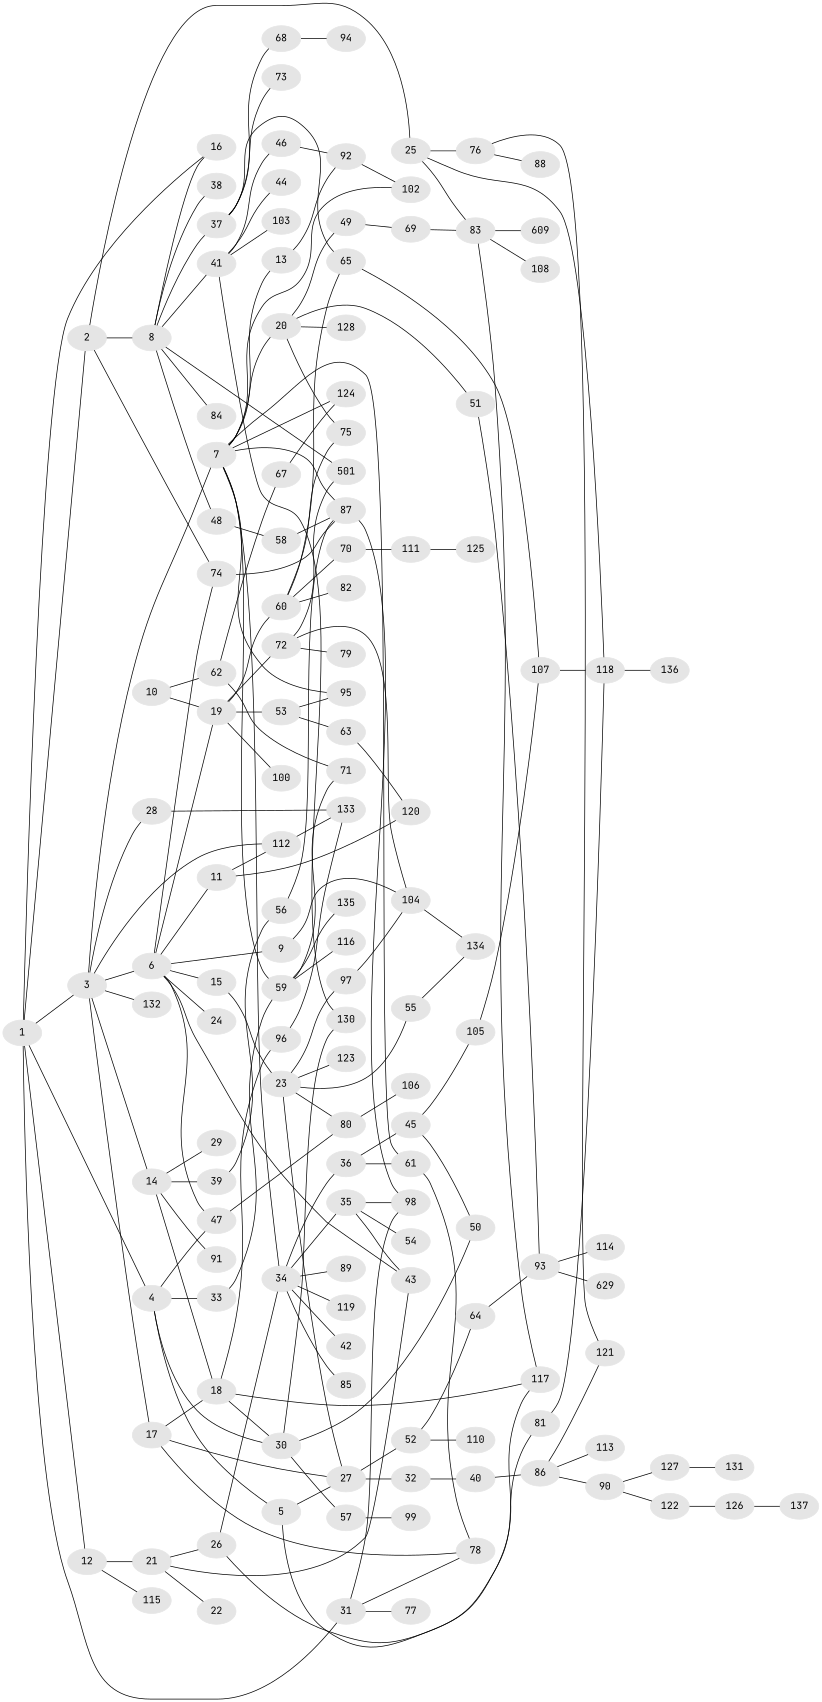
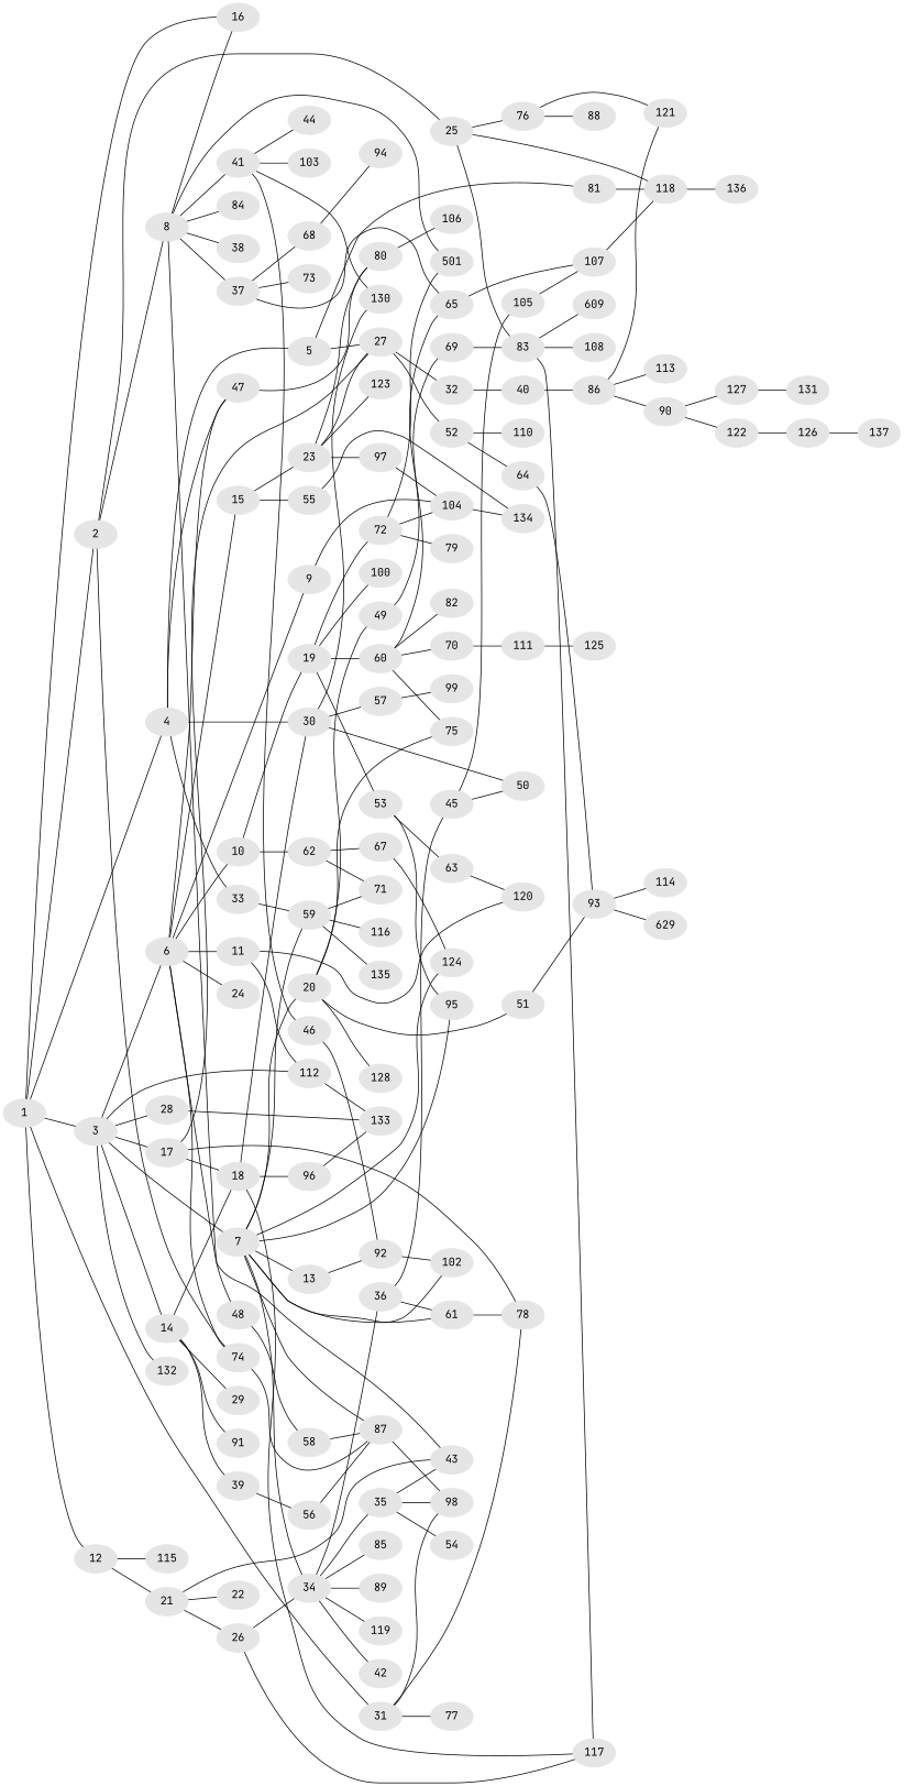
  graph {
    fontname="JetBrains Mono"
    rankdir=LR
    node [color=gray90 fontname="JetBrains Mono" style=filled]
    edge [fontname="JetBrains Mono"]
    1
    2
    3
    4
    12
    16
    31
    8
    25
    74
    6
    7
    14
    17
    28
    112
    132
    5
    30
    33
    47
    21
    115
    78
    77
    98
    37
    38
    41
    48
    84
    n32 [label=501]
    76
    83
    118
    87
    9
    10
    11
    15
    24
    43
    13
    20
    34
    59
    61
    95
    102
    124
    18
    29
    39
    91
    27
    133
    81
    50
    57
    130
    80
    32
    52
    104
    19
    62
    120
    23
    92
    49
    51
    75
    128
    35
    36
    42
    85
    89
    119
    71
    116
    135
    65
    68
    73
    44
    46
    103
    58
    134
    53
    60
    72
    100
    67
    22
    26
    96
    117
    56
    55
    97
    123
    63
    70
    82
    79
    69
    93
    106
    88
    121
    108
    n114 [label=609]
    136
    40
    64
    110
    99
    86
    54
    45
    105
    107
    94
    90
    113
    114
    n129 [label=629]
    111
    127
    131
    125
    122
    126
    137
    1 -- 2
    1 -- 3
    1 -- 4
    1 -- 12
    1 -- 16
    1 -- 31
    2 -- 8
    2 -- 25
    2 -- 74
    3 -- 6
    3 -- 7
    3 -- 14
    3 -- 17
    3 -- 28
    3 -- 112
    3 -- 132
    4 -- 5
    4 -- 30
    4 -- 33
    4 -- 47
    12 -- 21
    12 -- 115
    31 -- 78
    31 -- 77
    31 -- 98
    8 -- 16
    8 -- 37
    8 -- 38
    8 -- 41
    8 -- 48
    8 -- 84
    8 -- n32
    25 -- 76
    25 -- 83
    25 -- 118
    74 -- 87
    6 -- 74
    6 -- 47
    6 -- 9
-   6 -- 19
+   6 -- 10
    6 -- 11
    6 -- 15
    6 -- 24
    6 -- 43
    7 -- 87
    7 -- 13
    7 -- 20
    7 -- 34
    7 -- 59
    7 -- 61
    7 -- 95
    7 -- 102
    7 -- 124
    14 -- 18
    14 -- 29
    14 -- 39
    14 -- 91
    17 -- 78
    17 -- 18
    17 -- 27
    28 -- 133
    112 -- 133
    5 -- 27
    5 -- 81
    30 -- 50
    30 -- 57
    30 -- 130
    33 -- 59
    47 -- 80
    21 -- 43
    21 -- 22
    21 -- 26
    37 -- 65
    37 -- 68
    37 -- 73
    41 -- 130
    41 -- 44
    41 -- 46
    41 -- 103
    48 -- 58
    76 -- 88
    76 -- 121
    83 -- 117
    83 -- 108
    83 -- n114
    118 -- 136
    87 -- 98
    9 -- 104
    10 -- 19
    10 -- 62
    11 -- 112
    11 -- 120
    15 -- 23
    13 -- 92
    20 -- 49
    20 -- 51
    20 -- 75
    20 -- 128
    34 -- 35
    34 -- 36
    34 -- 42
    34 -- 85
    34 -- 89
    34 -- 119
    59 -- 71
    59 -- 116
    59 -- 135
    61 -- 78
    18 -- 30
    18 -- 96
    18 -- 117
    39 -- 56
    27 -- 32
    27 -- 52
    81 -- 118
    57 -- 99
    80 -- 106
    32 -- 40
    52 -- 64
    52 -- 110
    104 -- 134
    19 -- 53
    19 -- 60
    19 -- 72
    19 -- 100
    62 -- 71
    62 -- 67
    23 -- 27
    23 -- 80
-   23 -- 55
+   15 -- 55
    23 -- 97
    23 -- 123
    92 -- 102
    49 -- 69
    51 -- 93
    35 -- 98
    35 -- 43
    35 -- 54
    36 -- 61
    36 -- 45
    65 -- 107
    68 -- 94
    46 -- 92
    58 -- 87
    53 -- 95
    53 -- 63
    60 -- 75
    60 -- 65
    60 -- 70
    60 -- 82
    72 -- n32
    72 -- 104
    72 -- 79
    67 -- 124
    26 -- 34
    26 -- 117
    96 -- 133
    56 -- 87
    55 -- 134
    97 -- 104
    63 -- 120
    70 -- 111
    69 -- 83
    93 -- 114
    93 -- n129
    40 -- 86
    64 -- 93
    86 -- 121
    86 -- 90
    86 -- 113
    45 -- 50
    45 -- 105
    105 -- 107
    107 -- 118
    90 -- 127
    90 -- 122
    111 -- 125
    127 -- 131
    122 -- 126
    126 -- 137
  }
